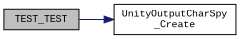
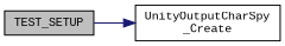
  digraph {
    rankdir=LR
    fontname="Liberation Mono"
    node [color=black fontname="Liberation Mono" fontsize=10 shape=record style=filled]
-   n1 [fillcolor=grey75 fontcolor=black height=0.2 label=TEST_TEST width=0.4]
+   n1 [fillcolor=grey75 fontcolor=black height=0.2 label=TEST_SETUP width=0.4]
    n2 [fillcolor=white height=0.2 label="UnityOutputCharSpy\l_Create" width=0.4]
    n1 -> n2 [color=midnightblue fontname="Liberation Mono" fontsize=10 labelfontname=Helvetica labelfontsize=10 style=solid]
  }
